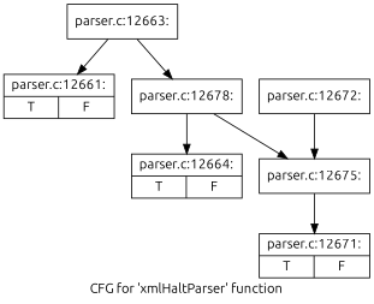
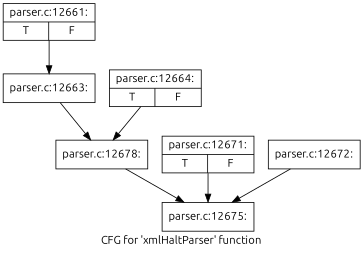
  digraph {
    fontname=Ubuntu
    label="CFG for 'xmlHaltParser' function"
    node [fontname=Ubuntu shape=record]
    edge [fontname=Ubuntu]
    n1 [label="{parser.c:12661:|{<s0>T|<s1>F}}"]
    n2 [label="{parser.c:12663:}"]
    n3 [label="{parser.c:12678:}"]
    n4 [label="{parser.c:12664:|{<s0>T|<s1>F}}"]
    n5 [label="{parser.c:12675:}"]
    n6 [label="{parser.c:12671:|{<s0>T|<s1>F}}"]
    n7 [label="{parser.c:12672:}"]
-   n2 -> n1
+   n1 -> n2
    n2 -> n3
    n3 -> n5
-   n3 -> n4
-   n5 -> n6
+   n4 -> n3
+   n6 -> n5
    n7 -> n5
  }
